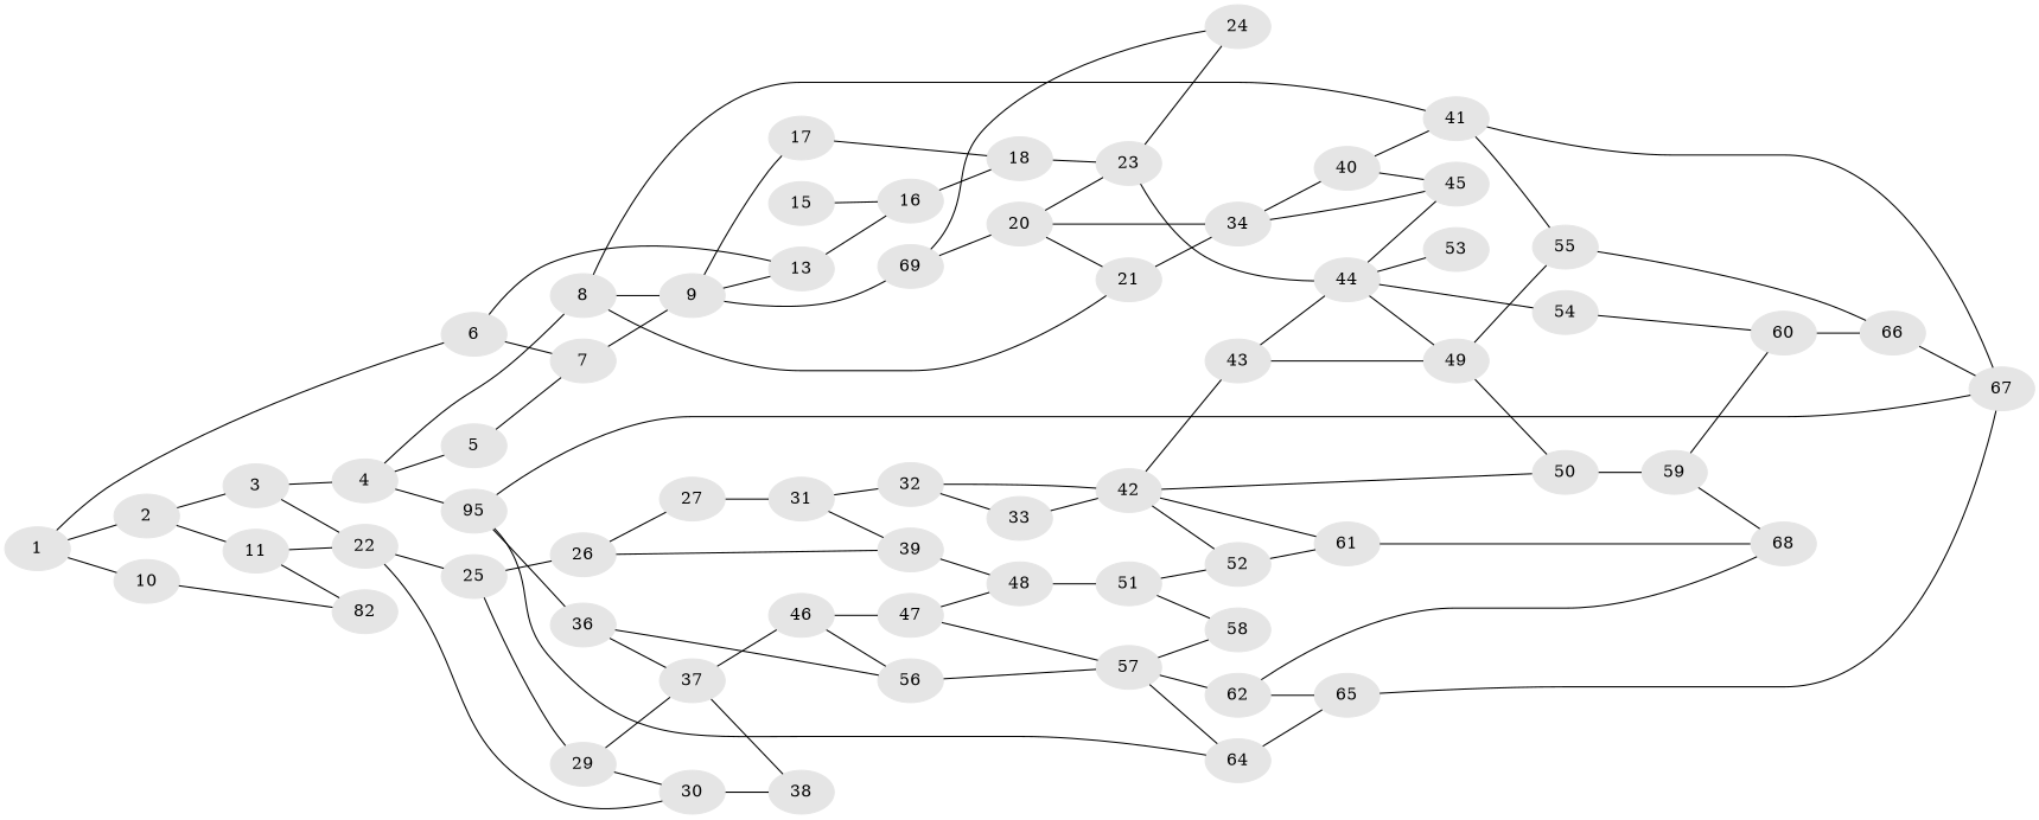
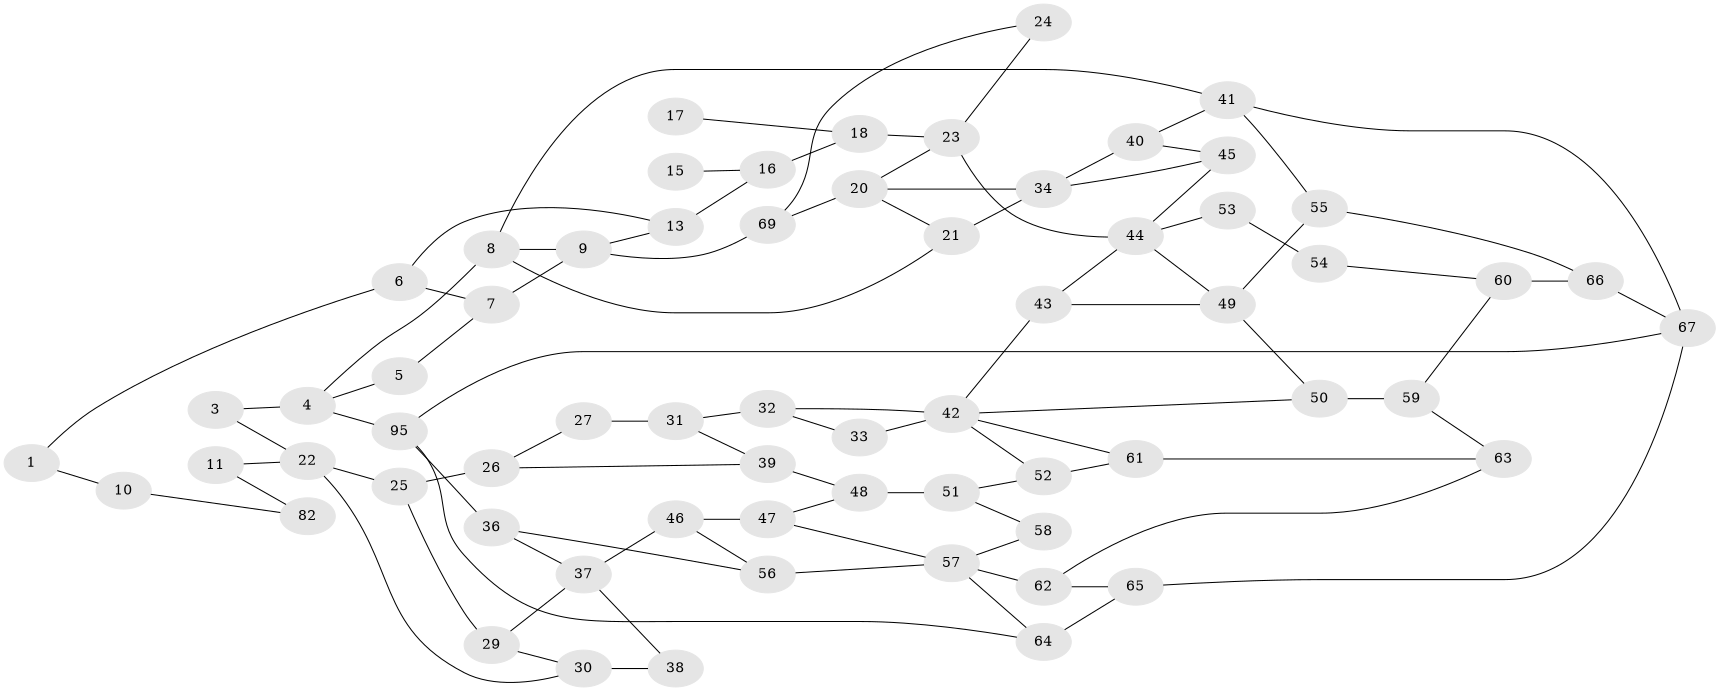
  graph {
    rankdir=LR
    node [color=gray90 style=filled]
    edge [weight=1.0]
    1
-   2
    6
    10
    3
    11
    7
    13
    n9 [label=82]
    4
    22
    5
    8
    n14 [label=95]
    25
    30
    9
    21
    41
    36
    64
    67
    16
    17
    n25 [label=69]
    34
    55
    18
    20
    24
    15
    27
    31
    23
    44
    40
    45
    26
    29
    38
    49
    53
    39
    37
    48
    32
    33
    42
    46
    43
    50
    52
    61
    56
    65
    57
    47
    51
    66
    59
-   63 [label=68]
+   63
    54
    58
    62
    60
-   1 -- 2
    1 -- 6
    1 -- 10 [weight=2.0]
-   2 -- 3
-   2 -- 11
    6 -- 7
    6 -- 13
    10 -- n9
    3 -- 4
    3 -- 22
    11 -- n9
    11 -- 22
    7 -- 9
    13 -- 16
    4 -- 5
    4 -- 8
    4 -- n14
    22 -- 25
    22 -- 30
    5 -- 7
    8 -- 9
    8 -- 21
    8 -- 41
    n14 -- 36
    n14 -- 64
    n14 -- 67
    25 -- 26
    25 -- 29
    30 -- 38 [weight=2.0]
    9 -- 13
-   9 -- 17 [weight=2.0]
    9 -- n25
    21 -- 34
    41 -- 67
    41 -- 55
    36 -- 37
    36 -- 56
    64 -- 65
    16 -- 18
    17 -- 18
    n25 -- 20
    n25 -- 24
    34 -- 40
    34 -- 45
    55 -- 66
    18 -- 23
    20 -- 21
    20 -- 34 [weight=3.0]
    20 -- 23
    15 -- 16
    27 -- 31
    31 -- 39
    31 -- 32
    23 -- 24
    23 -- 44
    44 -- 45
    44 -- 49
    44 -- 53 [weight=2.0]
    40 -- 41
    40 -- 45
    26 -- 27
    26 -- 39
    29 -- 30
    29 -- 37
    49 -- 55
    49 -- 50
-   44 -- 54
+   53 -- 54
    39 -- 48
    37 -- 38
    37 -- 46 [weight=2.0]
    48 -- 51
    32 -- 33
    32 -- 42
    33 -- 42
    42 -- 43
    42 -- 50
    42 -- 52
    42 -- 61
    46 -- 56
    46 -- 47
    43 -- 44
    43 -- 49
    50 -- 59
    52 -- 61
    61 -- 63
    56 -- 57
    65 -- 67
    57 -- 64
    57 -- 58 [weight=2.0]
    57 -- 62
    47 -- 48
    47 -- 57
    51 -- 52
    51 -- 58
    66 -- 67
    59 -- 63
    59 -- 60
    54 -- 60
    62 -- 65
    62 -- 63
    60 -- 66
  }
